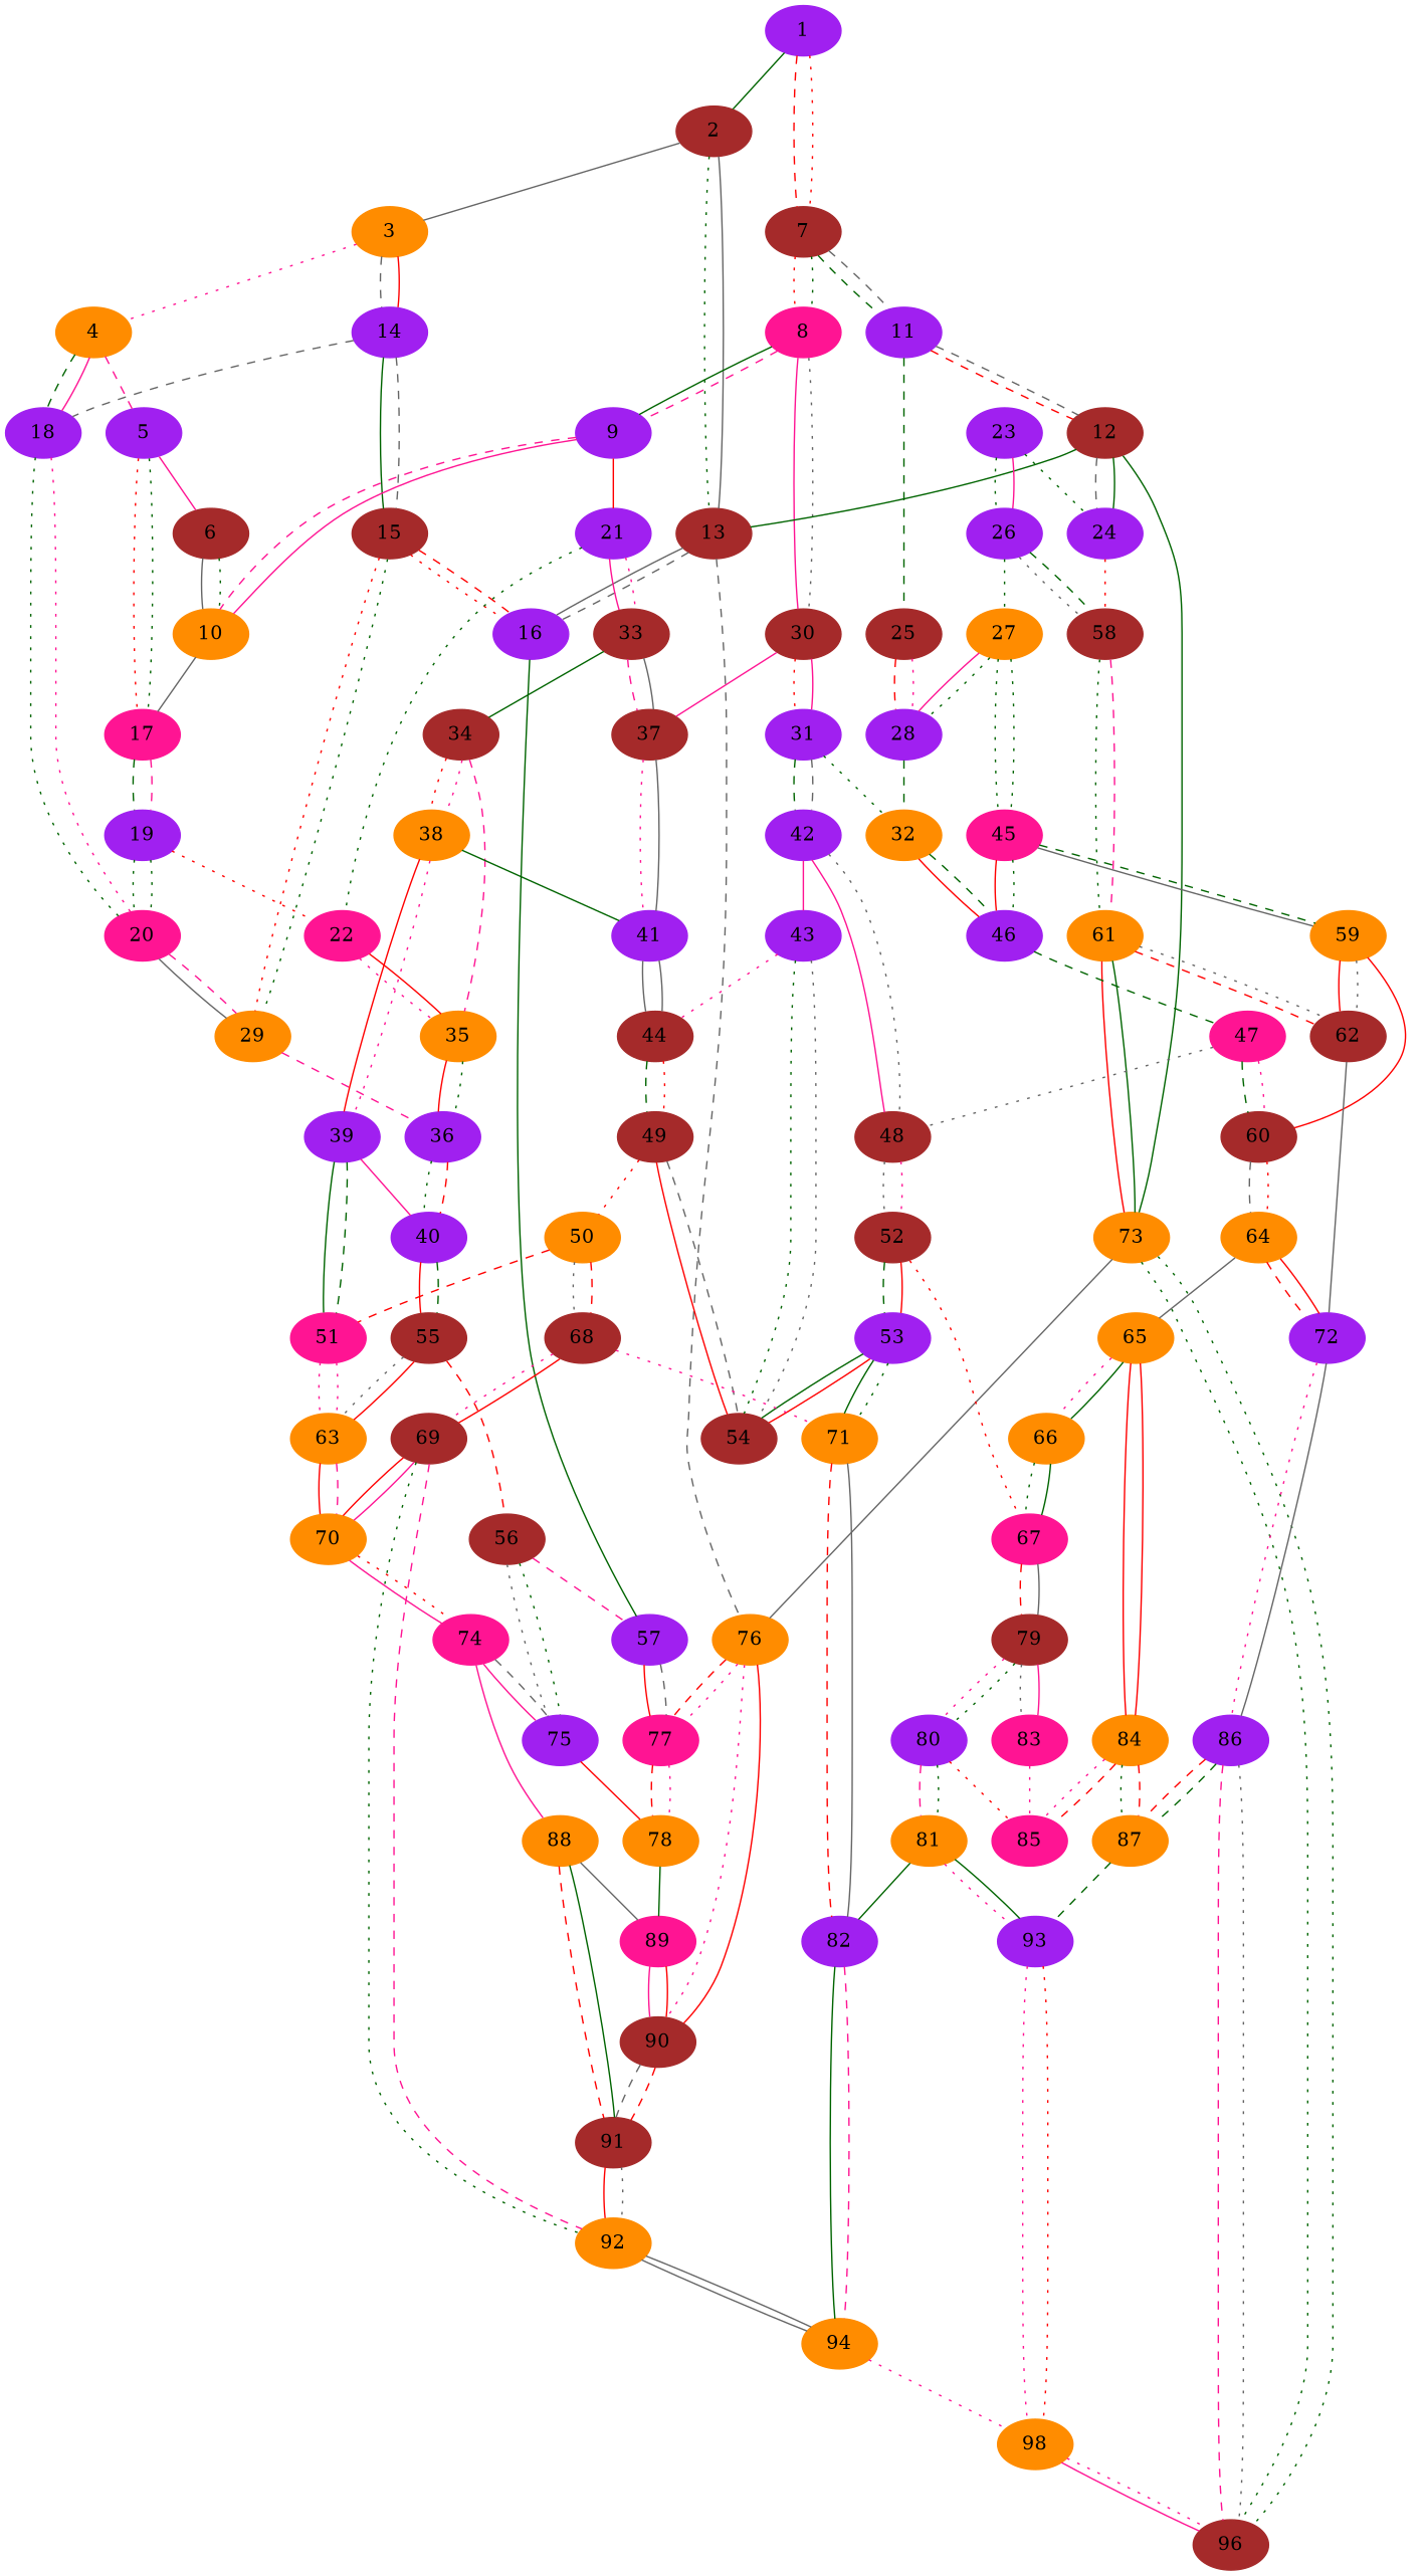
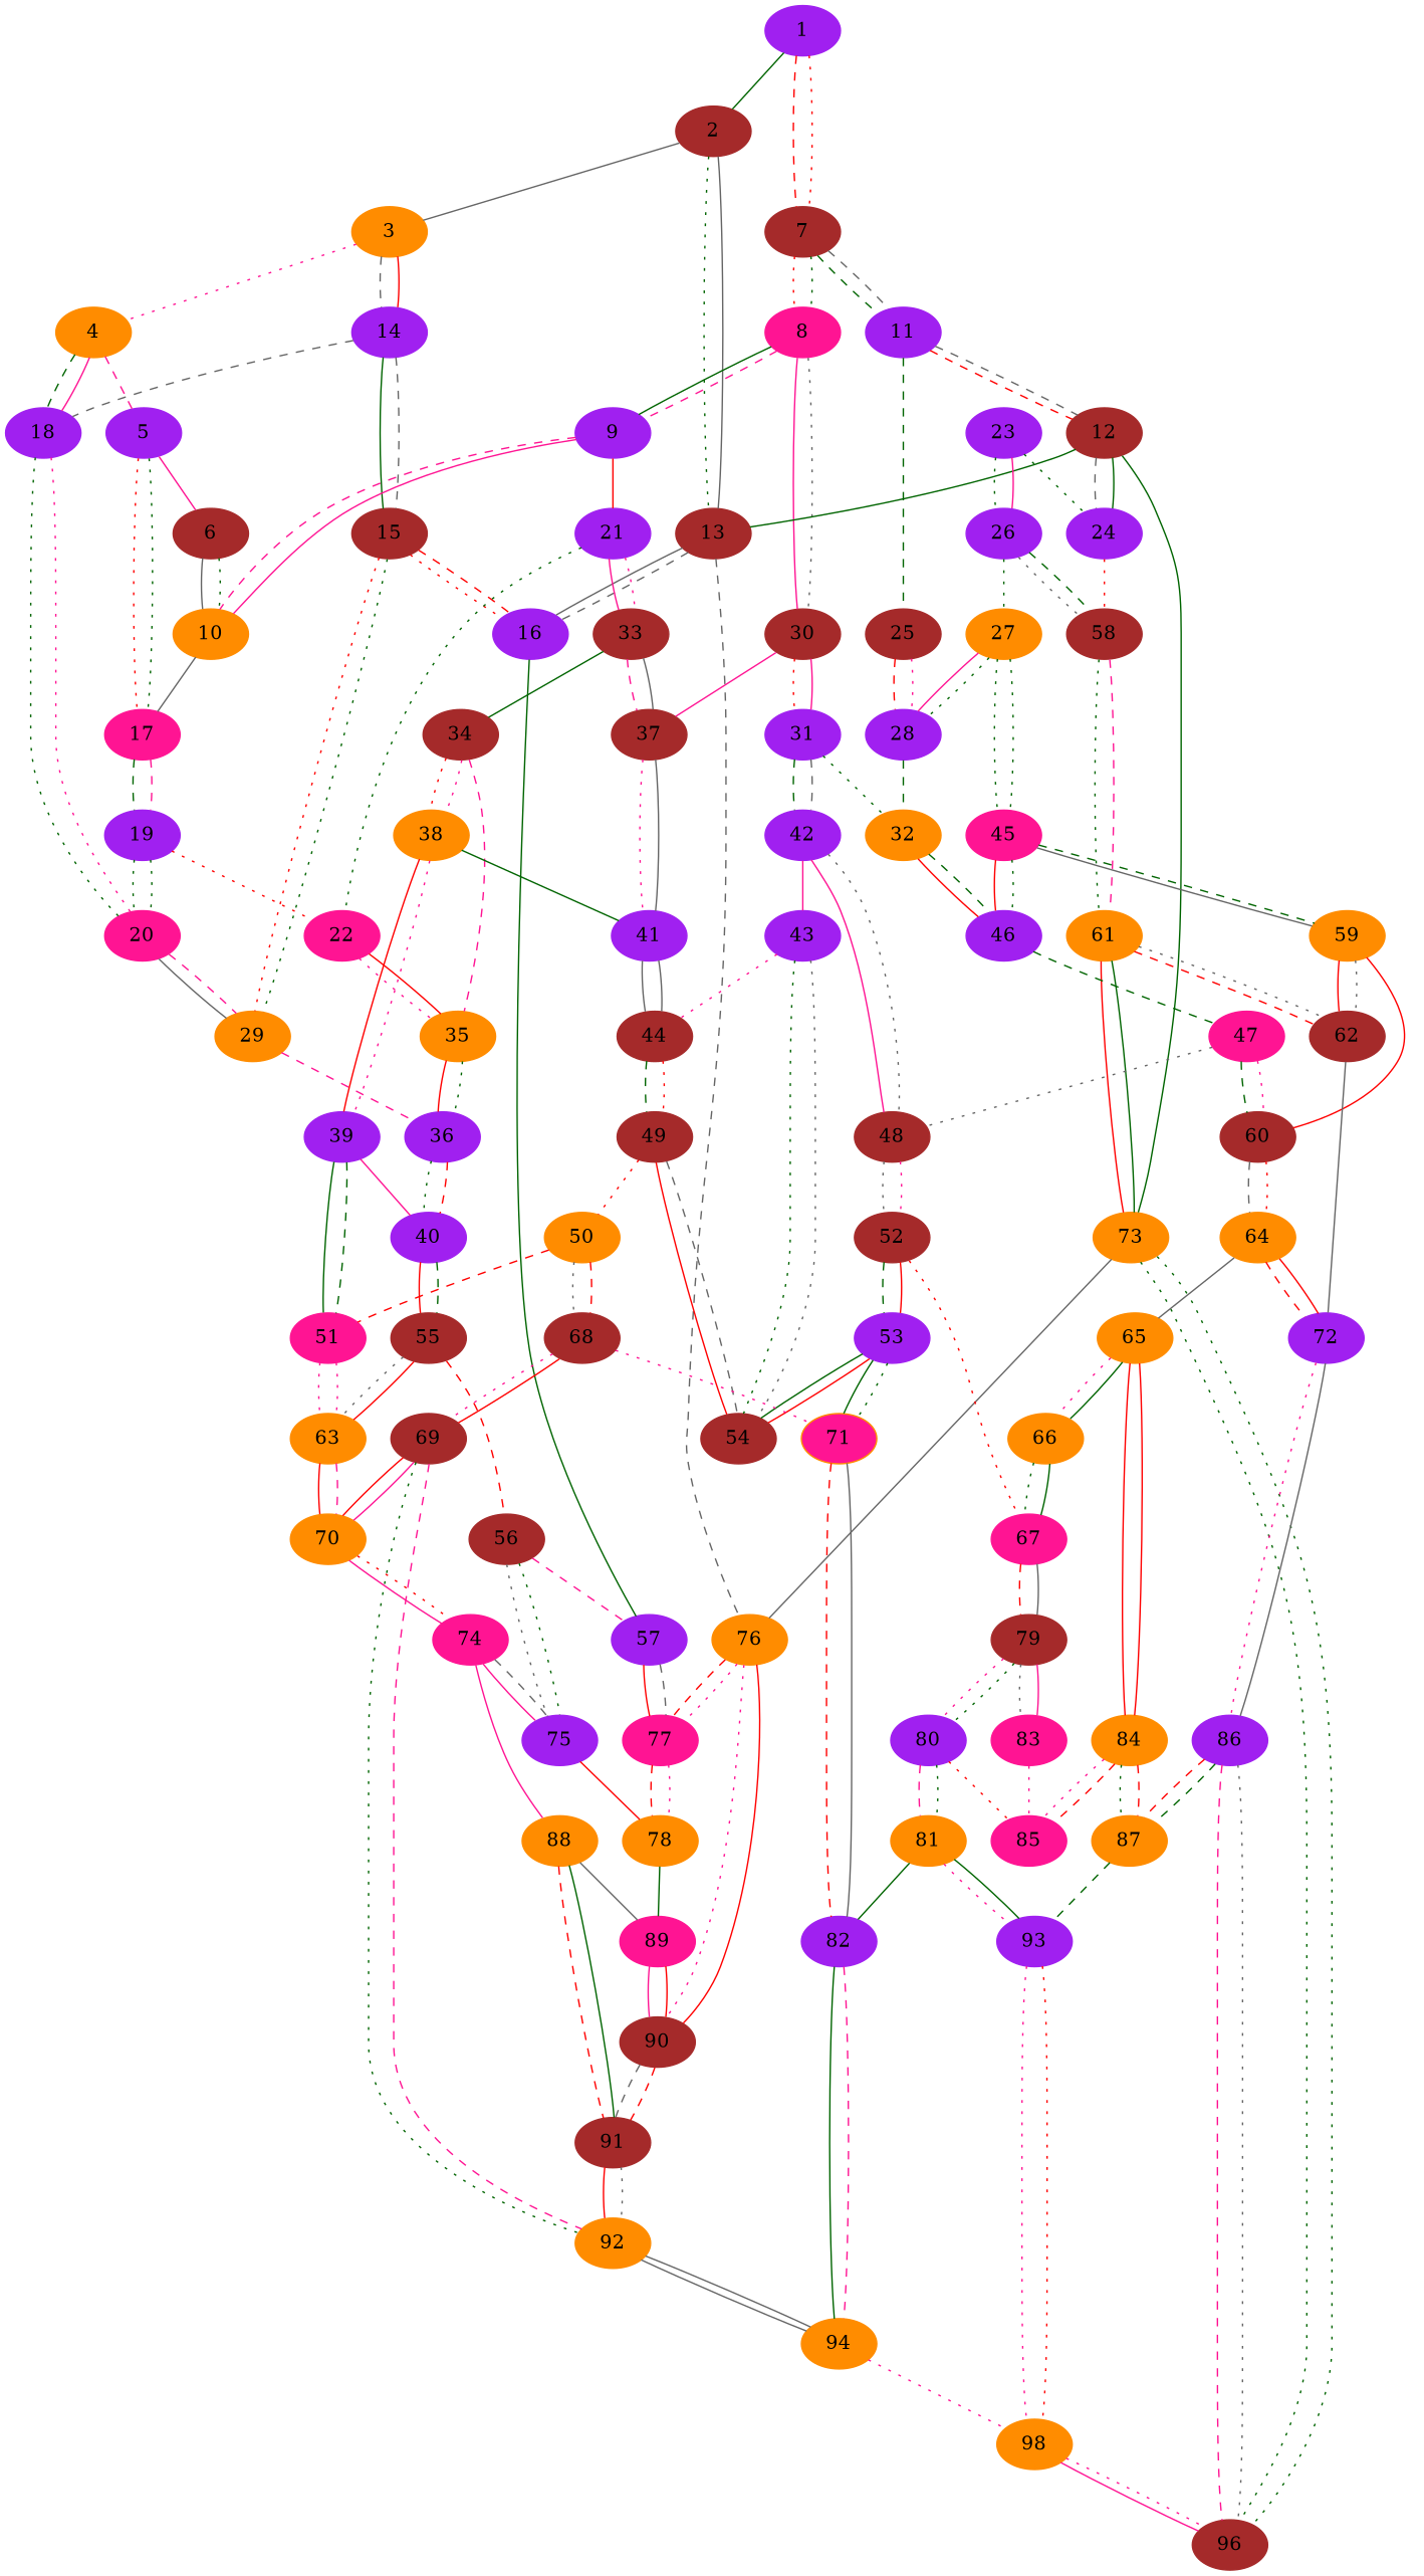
  graph {
    node [color=purple style=filled]
    edge [color=darkgreen style=dotted]
    2 [color=brown]
    1
    7 [color=brown]
    3 [color=darkorange]
    13 [color=brown]
    8 [color=deeppink]
    11
    4 [color=darkorange]
    14
    16
    76 [color=darkorange]
    5
    18
    15 [color=brown]
    6 [color=brown]
    17 [color=deeppink]
    20 [color=deeppink]
    10 [color=darkorange]
    19
    9
    30 [color=brown]
    12 [color=brown]
    25 [color=brown]
    21
    31
    37 [color=brown]
    22 [color=deeppink]
    33 [color=brown]
    24
    73 [color=darkorange]
    28
    58 [color=brown]
    96 [color=brown]
    57
    77 [color=deeppink]
    90 [color=brown]
    29 [color=darkorange]
    36
    35 [color=darkorange]
    34 [color=brown]
    23
    26
    27 [color=darkorange]
    61 [color=darkorange]
    32 [color=darkorange]
    45 [color=deeppink]
    46
    59 [color=darkorange]
    40
    42
    41
    43
    48 [color=brown]
    47 [color=deeppink]
    38 [color=darkorange]
    39
    55 [color=brown]
    44 [color=brown]
    51 [color=deeppink]
    63 [color=darkorange]
    56 [color=brown]
    49 [color=brown]
    54 [color=brown]
    52 [color=brown]
    50 [color=darkorange]
    60 [color=brown]
    62 [color=brown]
    64 [color=darkorange]
    53
    67 [color=deeppink]
    68 [color=brown]
-   71 [color=darkorange]
+   71 [color=darkorange fillcolor=deeppink]
    69 [color=brown]
    70 [color=darkorange]
    79 [color=brown]
    82
    75
    78 [color=darkorange]
    72
    65 [color=darkorange]
    86
    74 [color=deeppink]
    66 [color=darkorange]
    84 [color=darkorange]
    85 [color=deeppink]
    87 [color=darkorange]
    80
    83 [color=deeppink]
    92 [color=darkorange]
    94 [color=darkorange]
    88 [color=darkorange]
    89 [color=deeppink]
    91 [color=brown]
    81 [color=darkorange]
    93
    n96 [color=darkorange label=98]
    2 -- 3 [color=gray40 style=solid]
    2 -- 13
    2 -- 13 [color=gray40 style=solid]
    1 -- 2 [style=solid]
    1 -- 7 [color=red style=dashed]
    1 -- 7 [color=red]
    7 -- 8 [color=red]
    7 -- 8
    7 -- 11 [style=dashed]
    7 -- 11 [color=gray40 style=dashed]
    3 -- 4 [color=deeppink]
    3 -- 14 [color=gray40 style=dashed]
    3 -- 14 [color=red style=solid]
    13 -- 16 [color=gray40 style=solid]
    13 -- 16 [color=gray40 style=dashed]
    13 -- 76 [color=gray40 style=dashed]
    8 -- 9 [style=solid]
    8 -- 9 [color=deeppink style=dashed]
    8 -- 30 [color=deeppink style=solid]
    8 -- 30 [color=gray40]
    11 -- 12 [color=red style=dashed]
    11 -- 12 [color=gray40 style=dashed]
    11 -- 25 [style=dashed]
    4 -- 5 [color=deeppink style=dashed]
    4 -- 18 [style=dashed]
    4 -- 18 [color=deeppink style=solid]
    14 -- 18 [color=gray40 style=dashed]
    14 -- 15 [style=solid]
    14 -- 15 [color=gray40 style=dashed]
    16 -- 57 [style=solid]
    76 -- 77 [color=red style=dashed]
    76 -- 77 [color=deeppink]
    76 -- 90 [color=deeppink]
    76 -- 90 [color=red style=solid]
    5 -- 6 [color=deeppink style=solid]
    5 -- 17 [color=red]
    5 -- 17
    18 -- 20
    18 -- 20 [color=deeppink]
    15 -- 16 [color=red]
    15 -- 16 [color=red style=dashed]
    15 -- 29 [color=red]
    15 -- 29
    6 -- 10 [color=gray40 style=solid]
    6 -- 10
    17 -- 19 [style=dashed]
    17 -- 19 [color=deeppink style=dashed]
    20 -- 29 [color=gray40 style=solid]
    20 -- 29 [color=deeppink style=dashed]
    10 -- 17 [color=gray40 style=solid]
    19 -- 20
    19 -- 20
    19 -- 22 [color=red]
    9 -- 10 [color=deeppink style=dashed]
    9 -- 10 [color=deeppink style=solid]
    9 -- 21 [color=red style=solid]
    30 -- 31 [color=red]
    30 -- 31 [color=deeppink style=solid]
    30 -- 37 [color=deeppink style=solid]
    12 -- 13 [style=solid]
    12 -- 24 [color=gray40 style=dashed]
    12 -- 24 [style=solid]
    12 -- 73 [style=solid]
    25 -- 28 [color=red style=dashed]
    25 -- 28 [color=deeppink]
    21 -- 22
    21 -- 33 [color=deeppink style=solid]
    21 -- 33 [color=deeppink]
    31 -- 32
    31 -- 42 [style=dashed]
    31 -- 42 [color=gray40 style=dashed]
    37 -- 41 [color=deeppink]
    37 -- 41 [color=gray40 style=solid]
    22 -- 35 [color=deeppink]
    22 -- 35 [color=red style=solid]
    33 -- 37 [color=deeppink style=dashed]
    33 -- 37 [color=gray40 style=solid]
    33 -- 34 [style=solid]
    24 -- 58 [color=red]
    73 -- 76 [color=gray40 style=solid]
    73 -- 96
    73 -- 96
    28 -- 32 [style=dashed]
    58 -- 61
    58 -- 61 [color=deeppink style=dashed]
    57 -- 77 [color=red style=solid]
    57 -- 77 [color=gray40 style=dashed]
    77 -- 78 [color=red style=dashed]
    77 -- 78 [color=deeppink]
    90 -- 91 [color=gray40 style=dashed]
    90 -- 91 [color=red style=dashed]
    29 -- 36 [color=deeppink style=dashed]
    36 -- 40
    36 -- 40 [color=red style=dashed]
    35 -- 36 [color=red style=solid]
    35 -- 36
    34 -- 35 [color=deeppink style=dashed]
    34 -- 38 [color=red]
    34 -- 38 [color=deeppink]
    23 -- 24
    23 -- 26
    23 -- 26 [color=deeppink style=solid]
    26 -- 58 [color=gray40]
    26 -- 58 [style=dashed]
    26 -- 27
    27 -- 28 [color=deeppink style=solid]
    27 -- 28
    27 -- 45
    27 -- 45
    61 -- 73 [color=red style=solid]
    61 -- 73 [style=solid]
    61 -- 62 [color=red style=dashed]
    61 -- 62 [color=gray40]
    32 -- 46 [color=red style=solid]
    32 -- 46 [style=dashed]
    45 -- 46 [color=red style=solid]
    45 -- 46
    45 -- 59 [color=gray40 style=solid]
    45 -- 59 [style=dashed]
    46 -- 47 [style=dashed]
    59 -- 60 [color=red style=solid]
    59 -- 62 [color=red style=solid]
    59 -- 62 [color=gray40]
    40 -- 55 [color=red style=solid]
    40 -- 55 [style=dashed]
    42 -- 43 [color=deeppink style=solid]
    42 -- 48 [color=deeppink style=solid]
    42 -- 48 [color=gray40]
    41 -- 44 [color=gray40 style=solid]
    41 -- 44 [color=gray40 style=solid]
    43 -- 44 [color=deeppink]
    43 -- 54
    43 -- 54 [color=gray40]
    48 -- 52 [color=gray40]
    48 -- 52 [color=deeppink]
    47 -- 48 [color=gray40]
    47 -- 60 [style=dashed]
    47 -- 60 [color=deeppink]
    38 -- 41 [style=solid]
    38 -- 39 [color=red style=solid]
    38 -- 39 [color=deeppink]
    39 -- 40 [color=deeppink style=solid]
    39 -- 51 [style=solid]
    39 -- 51 [style=dashed]
    55 -- 63 [color=gray40]
    55 -- 63 [color=red style=solid]
    55 -- 56 [color=red style=dashed]
    44 -- 49 [style=dashed]
    44 -- 49 [color=red]
    51 -- 63 [color=deeppink]
    51 -- 63 [color=deeppink]
    63 -- 70 [color=red style=solid]
    63 -- 70 [color=deeppink style=dashed]
    56 -- 57 [color=deeppink style=dashed]
    56 -- 75 [color=gray40]
    56 -- 75
    49 -- 54 [color=red style=solid]
    49 -- 54 [color=gray40 style=dashed]
    49 -- 50 [color=red]
    52 -- 53 [style=dashed]
    52 -- 53 [color=red style=solid]
    52 -- 67 [color=red]
    50 -- 51 [color=red style=dashed]
    50 -- 68 [color=gray40]
    50 -- 68 [color=red style=dashed]
    60 -- 64 [color=gray40 style=dashed]
    60 -- 64 [color=red]
    62 -- 72 [color=gray40 style=solid]
    64 -- 72 [color=red style=dashed]
    64 -- 72 [color=red style=solid]
    64 -- 65 [color=gray40 style=solid]
    53 -- 54 [style=solid]
    53 -- 54 [color=red style=solid]
    53 -- 71 [style=solid]
    53 -- 71
    67 -- 79 [color=red style=dashed]
    67 -- 79 [color=gray40 style=solid]
    68 -- 71 [color=deeppink]
    68 -- 69 [color=deeppink]
    68 -- 69 [color=red style=solid]
    71 -- 82 [color=red style=dashed]
    71 -- 82 [color=gray40 style=solid]
    69 -- 70 [color=red style=solid]
    69 -- 70 [color=deeppink style=solid]
    69 -- 92
    69 -- 92 [color=deeppink style=dashed]
    70 -- 74 [color=deeppink style=solid]
    70 -- 74 [color=red]
    79 -- 80 [color=deeppink]
    79 -- 80
    79 -- 83 [color=gray40]
    79 -- 83 [color=deeppink style=solid]
    82 -- 94 [style=solid]
    82 -- 94 [color=deeppink style=dashed]
    75 -- 78 [color=red style=solid]
    78 -- 89 [style=solid]
    72 -- 86 [color=deeppink]
    72 -- 86 [color=gray40 style=solid]
    65 -- 66 [color=deeppink]
    65 -- 66 [style=solid]
    65 -- 84 [color=red style=solid]
    65 -- 84 [color=red style=solid]
    86 -- 96 [color=deeppink style=dashed]
    86 -- 96 [color=gray40]
    86 -- 87 [color=red style=dashed]
    86 -- 87 [style=dashed]
    74 -- 75 [color=deeppink style=solid]
    74 -- 75 [color=gray40 style=dashed]
    74 -- 88 [color=deeppink style=solid]
    66 -- 67
    66 -- 67 [style=solid]
    84 -- 85 [color=deeppink]
    84 -- 85 [color=red style=dashed]
    84 -- 87
    84 -- 87 [color=red style=dashed]
    87 -- 93 [style=dashed]
    80 -- 85 [color=red]
    80 -- 81 [color=deeppink style=dashed]
    80 -- 81
    83 -- 85 [color=deeppink]
    92 -- 94 [color=gray40 style=solid]
    92 -- 94 [color=gray40 style=solid]
    94 -- n96 [color=deeppink]
    88 -- 89 [color=gray40 style=solid]
    88 -- 91 [color=red style=dashed]
    88 -- 91 [style=solid]
    89 -- 90 [color=deeppink style=solid]
    89 -- 90 [color=red style=solid]
    91 -- 92 [color=red style=solid]
    91 -- 92 [color=gray40]
    81 -- 82 [style=solid]
    81 -- 93 [color=deeppink]
    81 -- 93 [style=solid]
    93 -- n96 [color=deeppink]
    93 -- n96 [color=red]
    n96 -- 96 [color=deeppink style=solid]
    n96 -- 96 [color=deeppink]
  }
